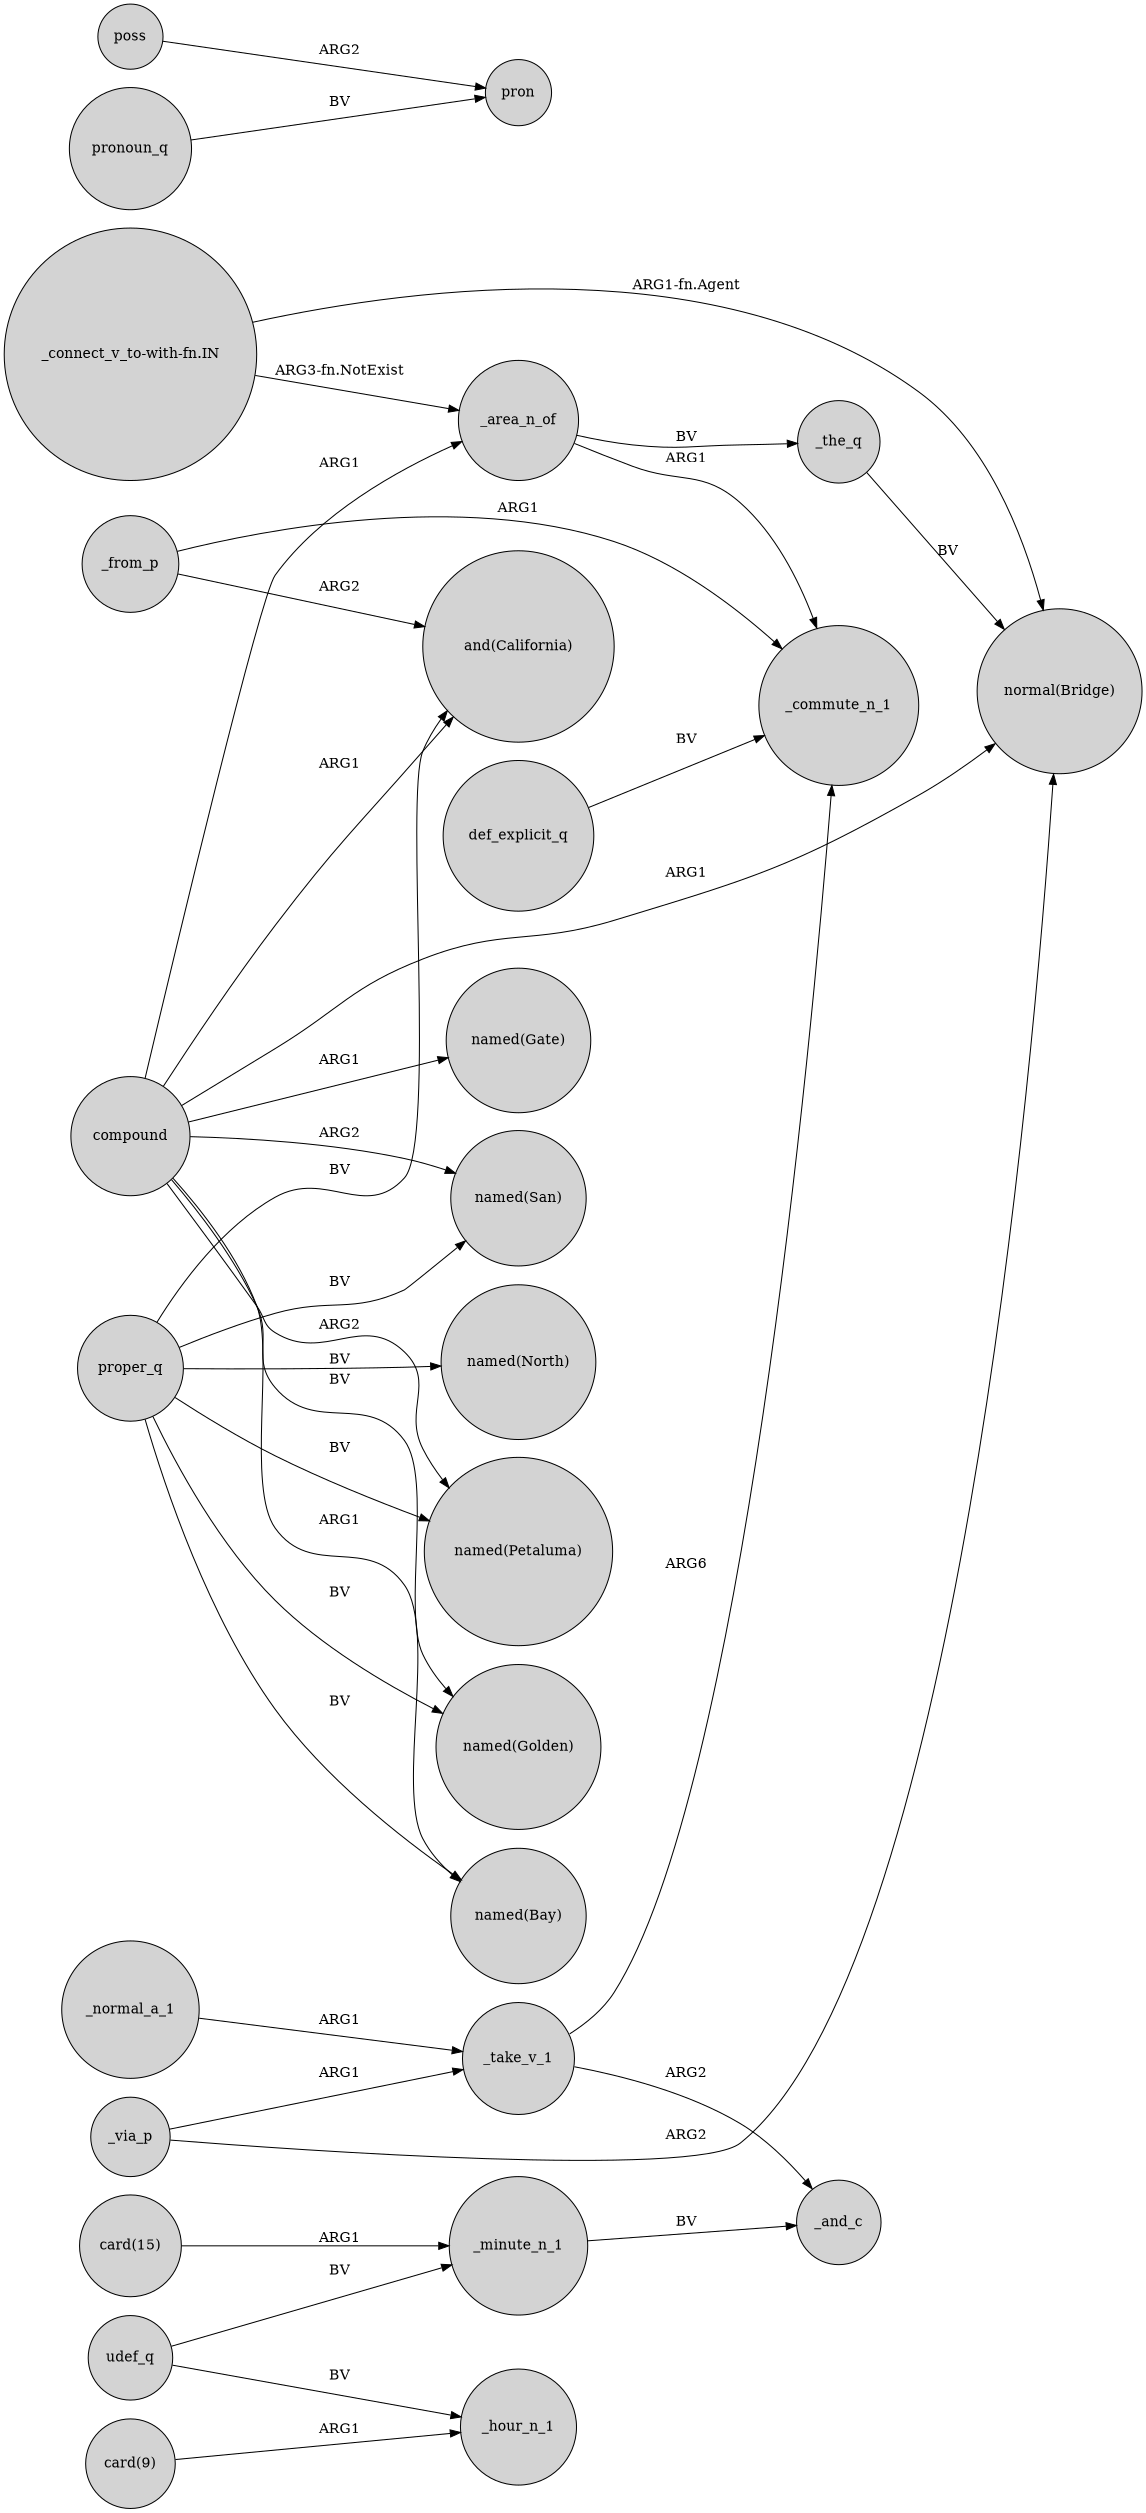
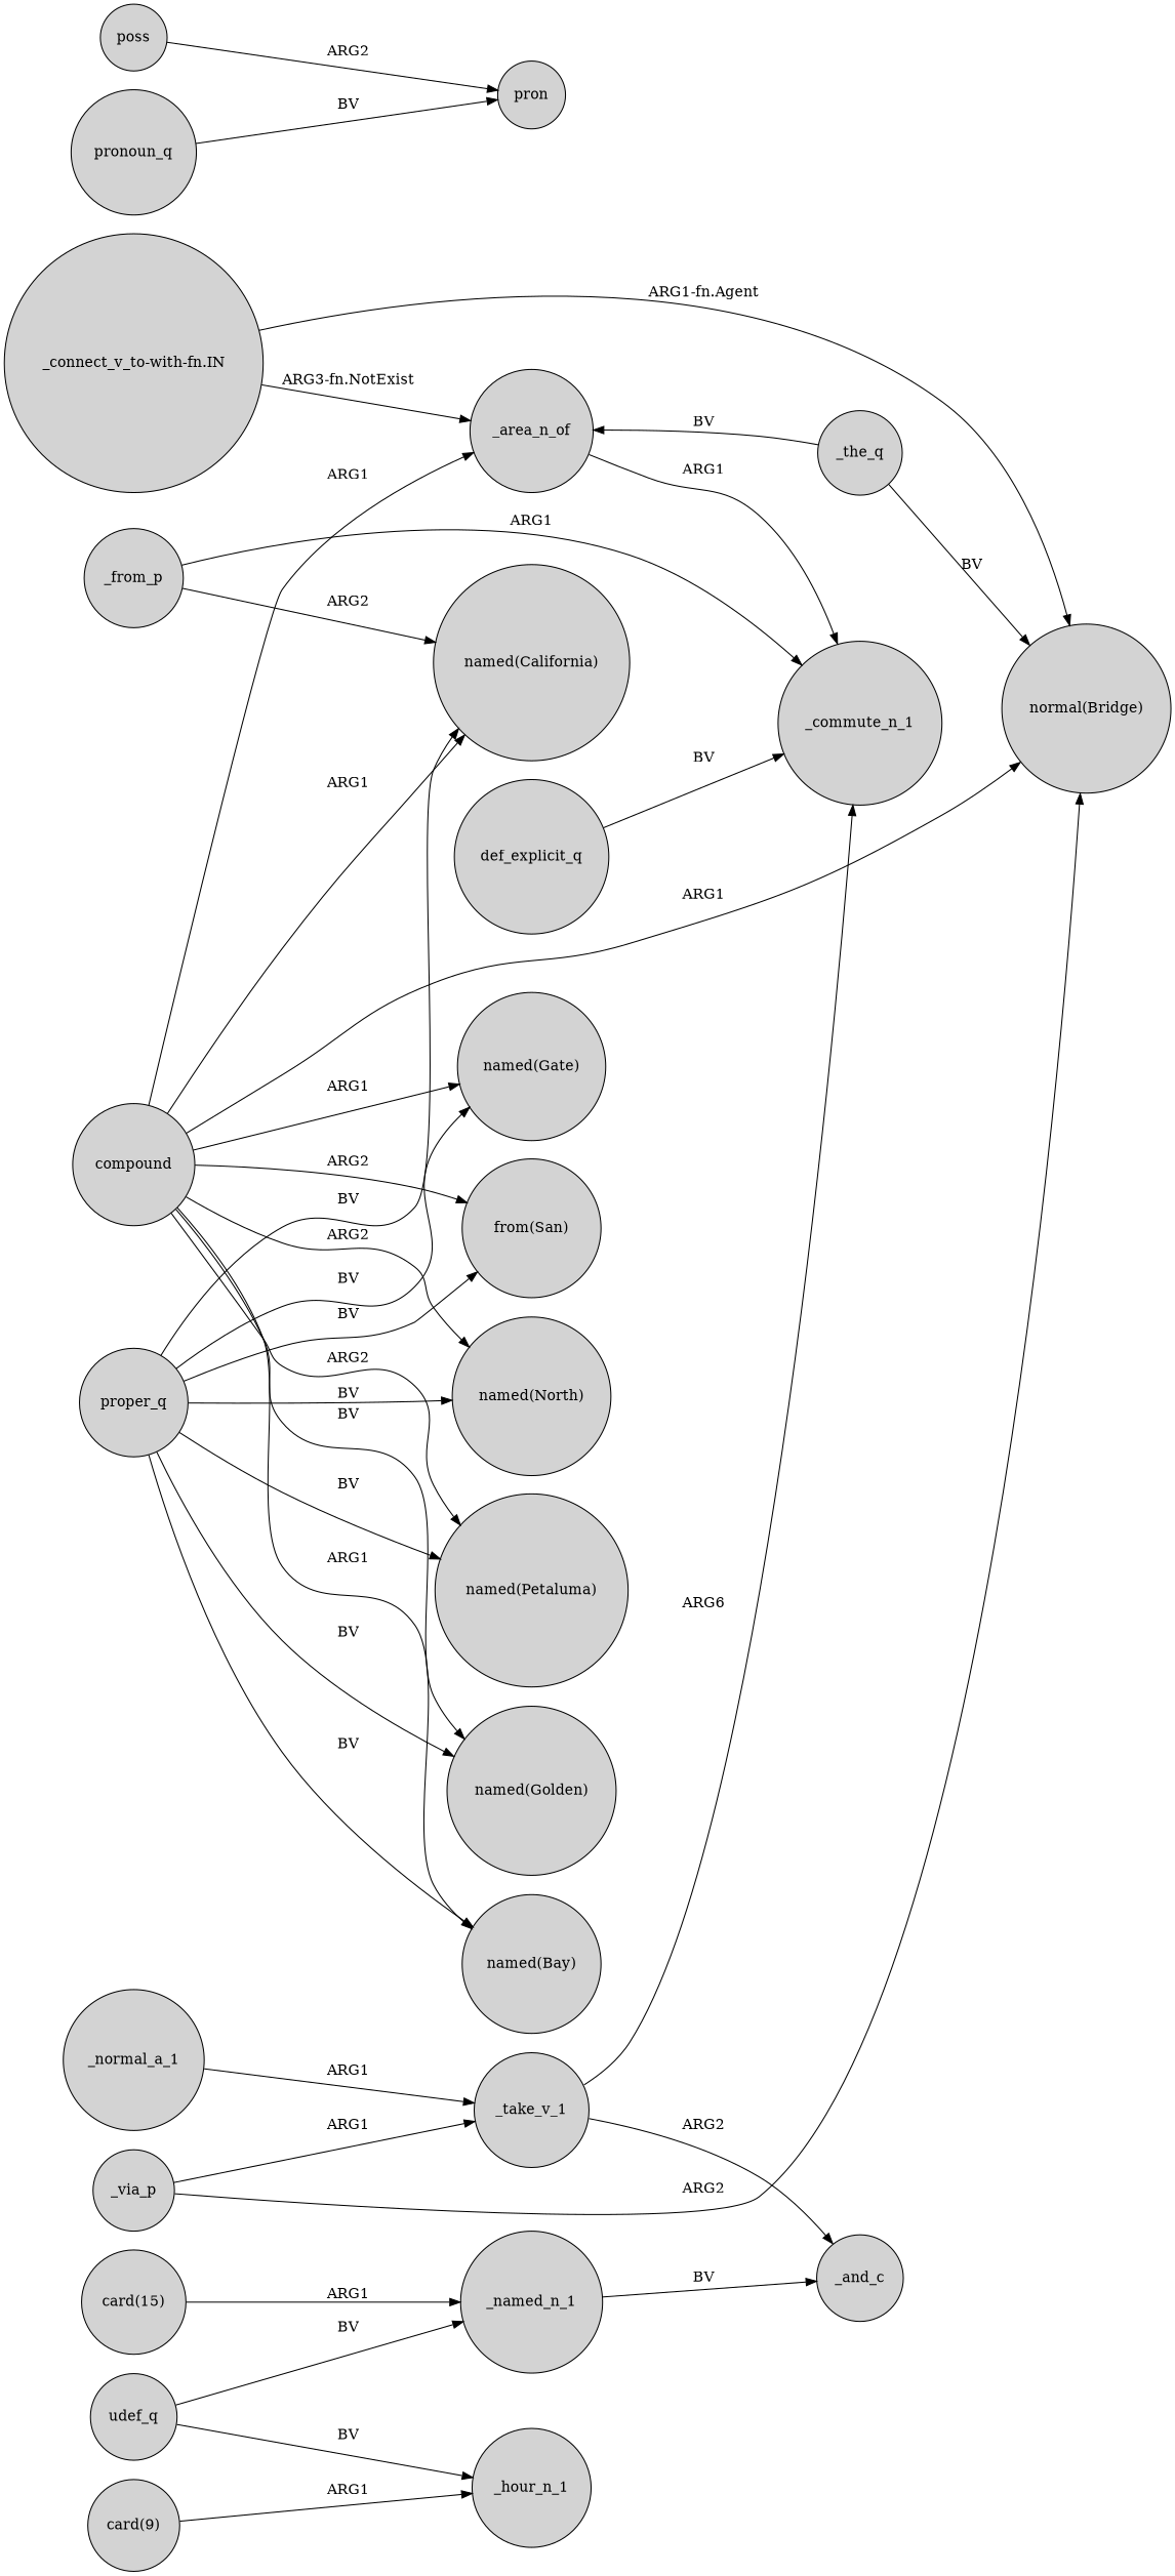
  digraph {
    rankdir=LR
    node [shape=circle style=filled]
    compound
    "named(Golden)"
    "named(North)"
-   "named(California)" [label="and(California)"]
+   "named(California)"
    n5 [label="normal(Bridge)"]
    _area_n_of
    "named(Bay)"
-   "named(San)"
+   "named(San)" [label="from(San)"]
    "named(Petaluma)"
    "named(Gate)"
    _commute_n_1
    _from_p
    "_connect_v_to-with-fn.IN"
    proper_q
    poss
    pron
    _via_p
    _take_v_1
    _and_c
    "card(15)"
-   _minute_n_1
+   _minute_n_1 [label=_named_n_1]
    udef_q
    _hour_n_1
    n24 [label="card(9)"]
    pronoun_q
    _normal_a_1
    def_explicit_q
    _the_q
    compound -> "named(Golden)" [label=BV]
+   compound -> "named(North)" [label=ARG2]
    compound -> "named(California)" [label=ARG1]
    compound -> n5 [label=ARG1]
    compound -> _area_n_of [label=ARG1]
    compound -> "named(Bay)" [label=ARG1]
    compound -> "named(San)" [label=ARG2]
    compound -> "named(Petaluma)" [label=ARG2]
    compound -> "named(Gate)" [label=ARG1]
    _area_n_of -> _commute_n_1 [label=ARG1]
    _from_p -> "named(California)" [label=ARG2]
    _from_p -> _commute_n_1 [label=ARG1]
    "_connect_v_to-with-fn.IN" -> n5 [label="ARG1-fn.Agent"]
    "_connect_v_to-with-fn.IN" -> _area_n_of [label="ARG3-fn.NotExist"]
    proper_q -> "named(Golden)" [label=BV]
    proper_q -> "named(North)" [label=BV]
    proper_q -> "named(California)" [label=BV]
    proper_q -> "named(Bay)" [label=BV]
    proper_q -> "named(San)" [label=BV]
    proper_q -> "named(Petaluma)" [label=BV]
+   proper_q -> "named(Gate)" [label=BV]
    poss -> pron [label=ARG2]
    _via_p -> n5 [label=ARG2]
    _via_p -> _take_v_1 [label=ARG1]
    _take_v_1 -> _commute_n_1 [label=ARG6]
    _take_v_1 -> _and_c [label=ARG2]
    "card(15)" -> _minute_n_1 [label=ARG1]
    _minute_n_1 -> _and_c [label=BV]
    udef_q -> _minute_n_1 [label=BV]
    udef_q -> _hour_n_1 [label=BV]
    n24 -> _hour_n_1 [label=ARG1]
    pronoun_q -> pron [label=BV]
    _normal_a_1 -> _take_v_1 [label=ARG1]
    def_explicit_q -> _commute_n_1 [label=BV]
    _the_q -> n5 [label=BV]
-   _area_n_of -> _the_q [label=BV]
+   _the_q -> _area_n_of [label=BV]
  }
